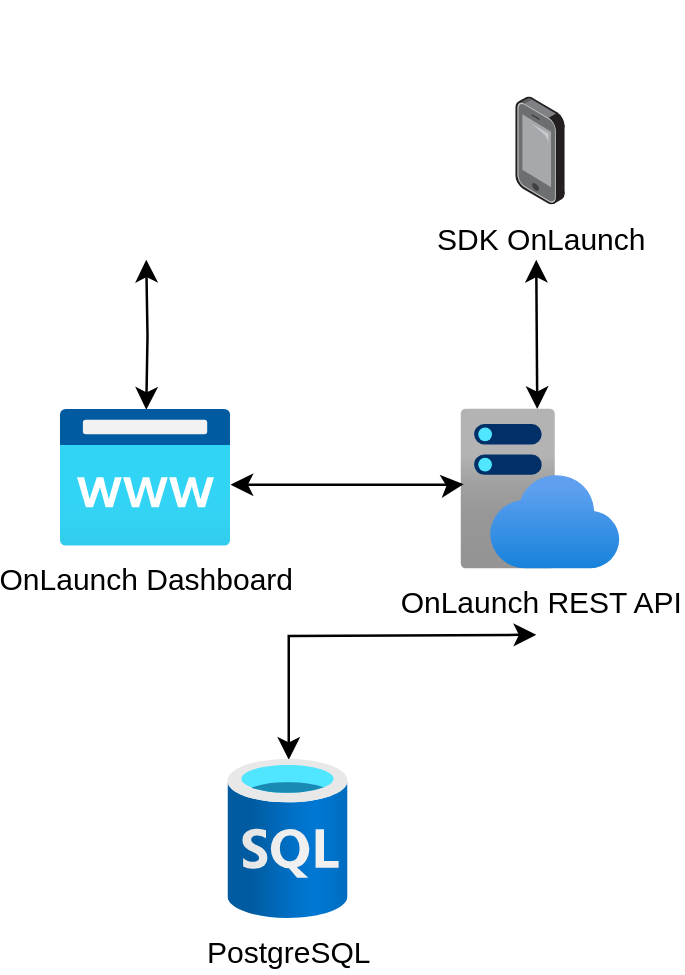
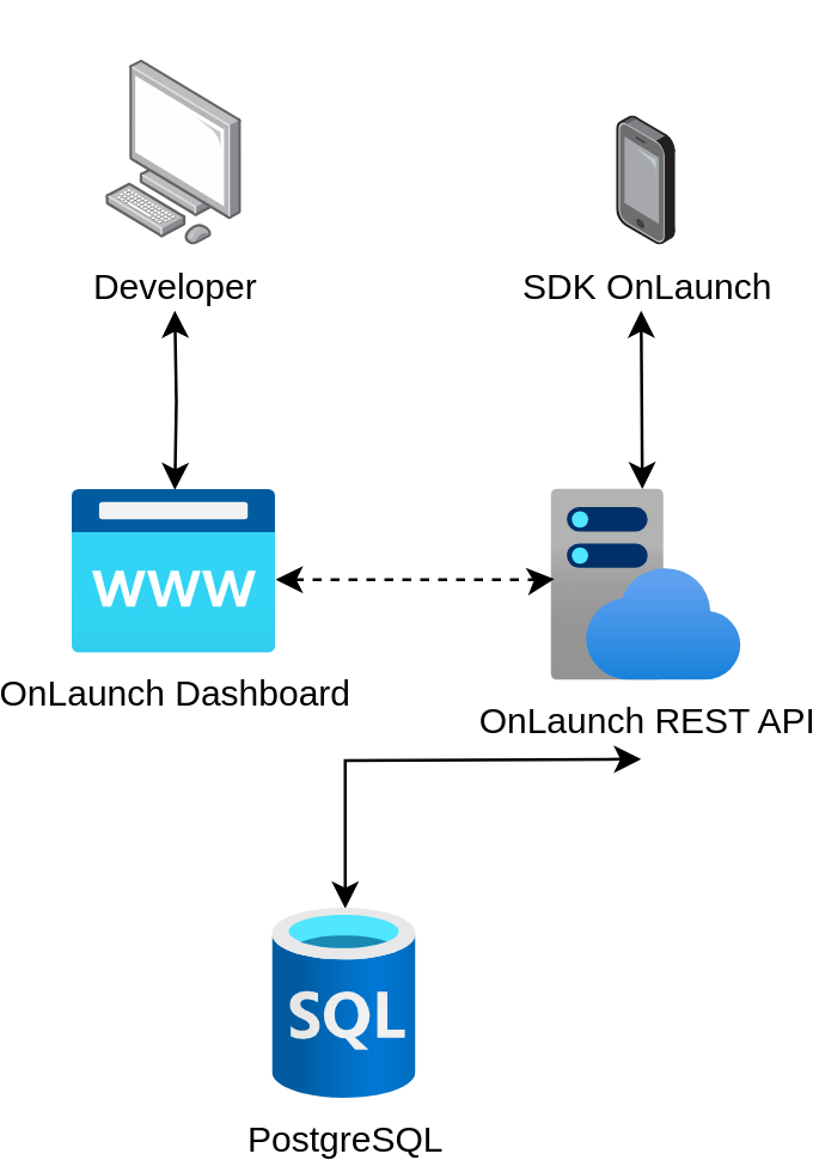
  <mxCell id="0" />
  <mxCell id="1" parent="0" />
  <mxCell id="2" style="edgeStyle=orthogonalEdgeStyle;rounded=0;orthogonalLoop=1;jettySize=auto;html=1;startArrow=classic;startFill=1;" edge="1" parent="1" target="9"><mxGeometry relative="1" as="geometry"><mxPoint x="54" y="103.4" as="sourcePoint" /></mxGeometry></mxCell>
+ <mxCell id="3" value="Developer" style="image;points=[];aspect=fixed;html=1;align=center;shadow=0;dashed=0;image=img/lib/allied_telesis/computer_and_terminals/Personal_Computer.svg;labelPosition=center;verticalLabelPosition=bottom;verticalAlign=top;spacingBottom=0;labelBackgroundColor=default;" vertex="1" parent="1"><mxGeometry x="31.2" width="45.6" height="61.8" as="geometry" y="20" /></mxCell>
  <mxCell id="4" style="rounded=0;orthogonalLoop=1;jettySize=auto;html=1;startArrow=classic;startFill=1;targetPerimeterSpacing=0;sourcePerimeterSpacing=0;entryX=0.475;entryY=-0.005;entryDx=0;entryDy=0;entryPerimeter=0;" edge="1" parent="1" target="7"><mxGeometry relative="1" as="geometry"><mxPoint x="210" y="103.4" as="sourcePoint" /></mxGeometry></mxCell>
  <mxCell id="5" value="SDK OnLaunch" style="image;points=[];aspect=fixed;html=1;align=center;shadow=0;dashed=0;image=img/lib/allied_telesis/computer_and_terminals/Smartphone.svg;" vertex="1" parent="1"><mxGeometry x="202.1" y="38.6" width="19.8" height="43.2" as="geometry" /></mxCell>
  <mxCell id="6" style="edgeStyle=orthogonalEdgeStyle;rounded=0;orthogonalLoop=1;jettySize=auto;html=1;startArrow=classic;startFill=1;" edge="1" parent="1" target="8"><mxGeometry relative="1" as="geometry"><mxPoint x="210" y="253.4" as="sourcePoint" /></mxGeometry></mxCell>
  <mxCell id="7" value="OnLaunch REST API" style="image;aspect=fixed;html=1;points=[];align=center;fontSize=12;image=img/lib/azure2/app_services/App_Service_Plans.svg;" vertex="1" parent="1"><mxGeometry x="180" y="163.4" width="64" height="64" as="geometry" /></mxCell>
  <mxCell id="8" value="PostgreSQL" style="image;aspect=fixed;html=1;points=[];align=center;fontSize=12;image=img/lib/azure2/databases/SQL_Database.svg;" vertex="1" parent="1"><mxGeometry x="87" y="303.4" width="48" height="64" as="geometry" /></mxCell>
  <mxCell id="9" value="OnLaunch Dashboard" style="image;aspect=fixed;html=1;points=[];align=center;fontSize=12;image=img/lib/azure2/app_services/App_Service_Domains.svg;" vertex="1" parent="1"><mxGeometry x="20" y="163.4" width="68" height="55.0" as="geometry" /></mxCell>
- <mxCell id="10" style="edgeStyle=orthogonalEdgeStyle;rounded=0;orthogonalLoop=1;jettySize=auto;html=1;entryX=0.015;entryY=0.466;entryDx=0;entryDy=0;entryPerimeter=0;exitX=0.996;exitY=0.545;exitDx=0;exitDy=0;exitPerimeter=0;startArrow=classic;startFill=1;" edge="1" parent="1" source="9" target="7"><mxGeometry relative="1" as="geometry"><Array as="points"><mxPoint x="179" y="193.4" /></Array></mxGeometry></mxCell>
+ <mxCell id="10" style="edgeStyle=orthogonalEdgeStyle;rounded=0;orthogonalLoop=1;jettySize=auto;html=1;entryX=0.015;entryY=0.466;entryDx=0;entryDy=0;entryPerimeter=0;exitX=0.996;exitY=0.545;exitDx=0;exitDy=0;exitPerimeter=0;startArrow=classic;startFill=1;dashed=1;" edge="1" parent="1" source="9" target="7"><mxGeometry relative="1" as="geometry"><Array as="points"><mxPoint x="179" y="193.4" /></Array></mxGeometry></mxCell>
